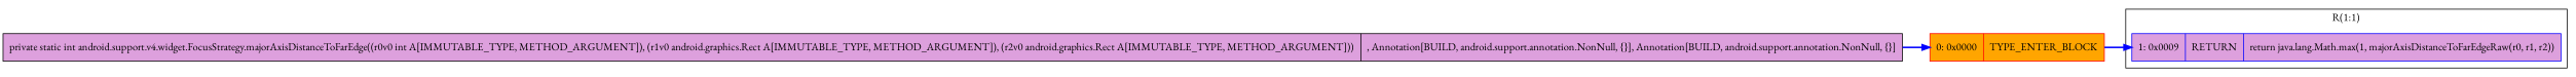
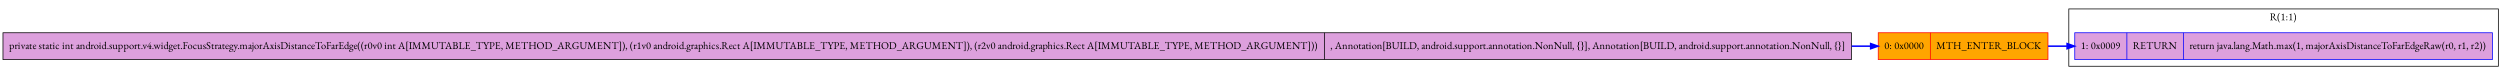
  digraph {
    rankdir=LR
    fontname="EB Garamond"
    node [shape=record style=filled fillcolor=plum fontname="EB Garamond"]
    edge [color=blue style=bold fontname="EB Garamond"]
    n1 [color=blue label="{1\:\ 0x0009|RETURN\l|return java.lang.Math.max(1, majorAxisDistanceToFarEdgeRaw(r0, r1, r2))\l}"]
-   n2 [color=red label="{0\:\ 0x0000|TYPE_ENTER_BLOCK\l}" fillcolor=orange]
+   n2 [color=red label="{0\:\ 0x0000|MTH_ENTER_BLOCK\l}" fillcolor=orange]
    n3 [label="{private static int android.support.v4.widget.FocusStrategy.majorAxisDistanceToFarEdge((r0v0 int A[IMMUTABLE_TYPE, METHOD_ARGUMENT]), (r1v0 android.graphics.Rect A[IMMUTABLE_TYPE, METHOD_ARGUMENT]), (r2v0 android.graphics.Rect A[IMMUTABLE_TYPE, METHOD_ARGUMENT]))  | , Annotation[BUILD, android.support.annotation.NonNull, \{\}], Annotation[BUILD, android.support.annotation.NonNull, \{\}]\l}"]
    subgraph cluster_1 {
      label="R(1:1)"
      n1
    }
    n2 -> n1
    n3 -> n2
  }
